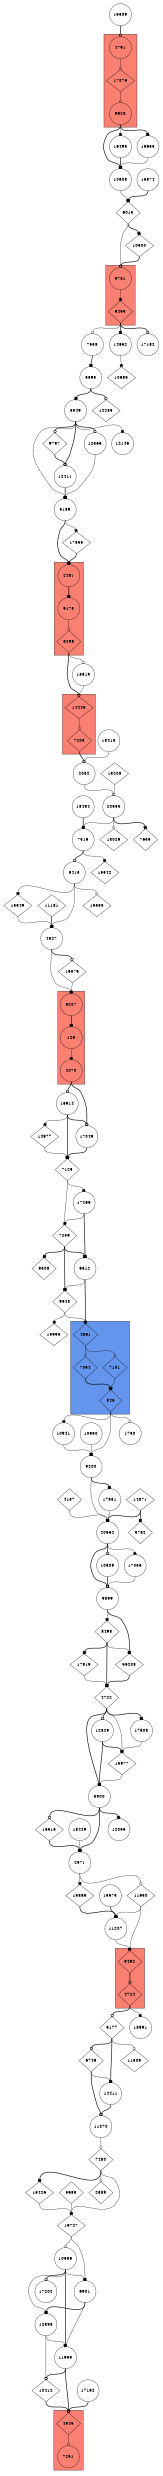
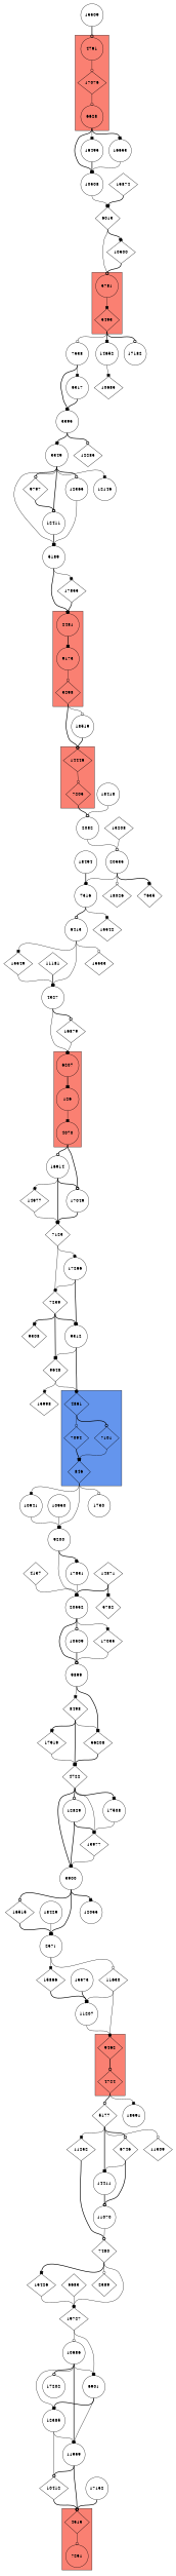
  digraph {
    node [shape=ellipse]
    edge [arrowhead=odot headport=n style=solid tailport=s]
    2481 [height=1 width=1]
    9173 [height=1 width=1]
    3298 [height=1 shape=diamond width=1]
    14446 [height=1 shape=diamond width=1]
    7205 [height=1 shape=diamond width=1]
    6207 [height=1 width=1]
    126 [height=1 width=1]
    4070 [height=1 width=1]
    4861 [height=1 shape=diamond width=1]
    7094 [height=1 shape=diamond width=1]
    7101 [height=1 shape=diamond width=1]
    846 [height=1 shape=diamond width=1]
    9462 [height=1 shape=diamond width=1]
    4724 [height=1 shape=diamond width=1]
-   4545 [height=1 shape=diamond width=1]
+   4545 [height=1 shape=diamond width=1 label=4515]
    7251 [height=1 width=1]
    5781 [height=1 width=1]
    5493 [height=1 shape=diamond width=1]
    4791 [height=1 width=1]
    17076 [height=1 shape=diamond width=1]
    6628 [height=1 width=1]
    18519 [height=1 width=1]
    2082 [height=1 width=1]
    16914 [height=1 width=1]
    17049 [height=1 width=1]
    9200 [height=1 width=1]
    10941 [height=1 width=1]
    n28 [height=1 label=1730 width=1]
    5177 [height=1 shape=diamond width=1]
    18591 [height=1 width=1]
    7538 [height=1 width=1]
    14652 [height=1 width=1]
    17182 [height=1 width=1]
    10508 [height=1 width=1]
    n35 [height=1 label=16495 width=1]
    16653 [height=1 width=1]
    20535 [height=1 width=1]
    7123 [height=1 shape=diamond width=1]
    14977 [height=1 shape=diamond width=1]
    17831 [height=1 width=1]
    20552 [height=1 width=1]
    6746 [height=1 shape=diamond width=1]
+   11252 [height=1 shape=diamond width=1]
    14411 [height=1 width=1]
    11309 [height=1 shape=diamond width=1]
    3395 [height=1 width=1]
+   6317 [height=1 width=1]
    10685 [height=1 shape=diamond width=1]
    6013 [height=1 shape=diamond width=1]
    7316 [height=1 width=1]
    7635 [height=1 shape=diamond width=1]
    18026 [height=1 shape=diamond width=1]
    6413 [height=1 width=1]
    15542 [height=1 shape=diamond width=1]
    4327 [height=1 width=1]
    15549 [height=1 shape=diamond width=1]
    15533 [height=1 shape=diamond width=1]
    16879 [height=1 shape=diamond width=1]
    7239 [height=1 shape=diamond width=1]
    17266 [height=1 width=1]
    9308 [height=1 shape=diamond width=1]
    9312 [height=1 width=1]
    9648 [height=1 shape=diamond width=1]
    15998 [height=1 shape=diamond width=1]
    9899 [height=1 width=1]
    10509 [height=1 width=1]
-   17035 [height=1 width=1]
+   17035 [height=1 shape=diamond width=1]
    8498 [height=1 shape=diamond width=1]
    n69 [height=1 label=56208 shape=diamond width=1]
    4722 [height=1 shape=diamond width=1]
    17919 [height=1 shape=diamond width=1]
    3900 [height=1 width=1]
    12829 [height=1 width=1]
    13977 [height=1 shape=diamond width=1]
    17508 [height=1 width=1]
    2571 [height=1 width=1]
    16515 [height=1 shape=diamond width=1]
    12055 [height=1 width=1]
    11630 [height=1 shape=diamond width=1]
    15866 [height=1 shape=diamond width=1]
    11207 [height=1 width=1]
    11070 [height=1 width=1]
    n83 [height=1 label=7480 shape=diamond width=1]
    2389 [height=1 shape=diamond width=1]
    15426 [height=1 shape=diamond width=1]
    19727 [height=1 shape=diamond width=1]
    6901 [height=1 width=1]
    10686 [height=1 width=1]
    11959 [height=1 width=1]
    12385 [height=1 width=1]
    17202 [height=1 width=1]
    10412 [height=1 shape=diamond width=1]
    17152 [height=1 width=1]
    5683 [height=1 shape=diamond width=1]
    15573 [height=1 width=1]
    18429 [height=1 width=1]
    4137 [height=1 shape=diamond width=1]
    14871 [height=1 shape=diamond width=1]
    5782 [height=1 shape=diamond width=1]
    10950 [height=1 width=1]
    11181 [height=1 shape=diamond width=1]
    18494 [height=1 width=1]
    13208 [height=1 shape=diamond width=1]
    18418 [height=1 width=1]
    5189 [height=1 width=1]
    17855 [height=1 shape=diamond width=1]
    3349 [height=1 width=1]
    9797 [height=1 shape=diamond width=1]
    12411 [height=1 width=1]
    12146 [height=1 width=1]
    12365 [height=1 width=1]
    12285 [height=1 shape=diamond width=1]
    10500 [height=1 shape=diamond width=1]
    15509 [height=1 width=1]
-   15874 [height=1 width=1]
+   15874 [height=1 shape=diamond width=1]
    subgraph cluster_1 {
      fillcolor=salmon
      style=filled
      2481
      9173
      3298
    }
    subgraph cluster_2 {
      fillcolor=salmon
      style=filled
      14446
      7205
    }
    subgraph cluster_3 {
      fillcolor=salmon
      style=filled
      6207
      126
      4070
    }
    subgraph cluster_4 {
      fillcolor=cornflowerblue
      style=filled
      4861
      7094
      7101
      846
    }
    subgraph cluster_5 {
      fillcolor=salmon
      style=filled
      9462
      4724
    }
    subgraph cluster_6 {
      fillcolor=salmon
      style=filled
      4545
      7251
    }
    subgraph cluster_7 {
      fillcolor=salmon
      style=filled
      5781
      5493
    }
    subgraph cluster_8 {
      fillcolor=salmon
      style=filled
      4791
      17076
      6628
    }
    2481 -> 9173 [arrowhead=box style=bold]
    9173 -> 3298
    3298 -> 14446 [style=bold]
    3298 -> 18519
    14446 -> 7205
    7205 -> 2082 [style=bold]
    6207 -> 126 [arrowhead=box style=bold]
    126 -> 4070 [arrowhead=box]
    4070 -> 16914 [style=bold]
    4070 -> 17049 [style=bold]
    4861 -> 7094
-   4861 -> 7101
+   4861 -> 7101 [style=bold]
    7094 -> 846 [arrowhead=box style=bold]
    7101 -> 846 [arrowhead=box]
    846 -> 9200 [arrowhead=box]
    846 -> 10941 [arrowhead=box]
    846 -> n28
    9462 -> 4724 [style=bold]
    4724 -> 5177 [style=bold]
    4724 -> 18591 [arrowhead=box]
    4545 -> 7251
    5781 -> 5493 [arrowhead=box]
    5493 -> 7538
    5493 -> 14652 [arrowhead=box style=bold]
    5493 -> 17182 [style=bold]
    4791 -> 17076
    17076 -> 6628
    6628 -> 10508 [style=bold]
    6628 -> n35 [arrowhead=box]
    6628 -> 16653 [arrowhead=box style=bold]
-   18519 -> 14446
+   18519 -> 14446 [style=bold]
    2082 -> 20535
    16914 -> 17049 [style=bold]
    16914 -> 7123 [style=bold]
    16914 -> 14977 [arrowhead=box]
    17049 -> 7123 [arrowhead=box style=bold]
    9200 -> 17831 [arrowhead=box style=bold]
    9200 -> 20552 [arrowhead=box]
    10941 -> 9200 [arrowhead=box]
    5177 -> 6746 [style=bold]
+   5177 -> 11252 [arrowhead=box]
    5177 -> 14411 [arrowhead=box style=bold]
    5177 -> 11309
    7538 -> 3395 [arrowhead=box style=bold]
+   7538 -> 6317 [arrowhead=box]
    14652 -> 10685 [arrowhead=box]
    10508 -> 6013 [arrowhead=box]
    n35 -> 10508 [arrowhead=box style=bold]
    16653 -> 10508 [arrowhead=box]
    20535 -> 7316 [arrowhead=box]
    20535 -> 7635 [arrowhead=box style=bold]
    20535 -> 18026
    7123 -> 7239
    7123 -> 17266 [arrowhead=box]
    14977 -> 7123 [arrowhead=box]
    17831 -> 20552 [arrowhead=box]
    20552 -> 9899 [style=bold]
    20552 -> 10509 [style=bold]
    20552 -> 17035 [arrowhead=box]
    6746 -> 14411
    6746 -> 11070 [style=bold]
+   11252 -> n83 [style=bold]
    14411 -> 11070 [style=bold]
    3395 -> 3349 [arrowhead=box style=bold]
    3395 -> 12285 [style=bold]
+   6317 -> 3395 [style=bold]
    6013 -> 5781
    6013 -> 10500 [arrowhead=box style=bold]
    7316 -> 6413 [style=bold]
    7316 -> 15542 [arrowhead=box]
    6413 -> 4327 [arrowhead=box]
    6413 -> 15549 [arrowhead=box]
    6413 -> 15533
    4327 -> 6207 [arrowhead=box]
    4327 -> 16879 [style=bold]
    15549 -> 4327 [arrowhead=box]
    16879 -> 6207 [arrowhead=box]
    7239 -> 9308 [arrowhead=box style=bold]
    7239 -> 9312 [arrowhead=box style=bold]
    7239 -> 9648 [arrowhead=box style=bold]
    17266 -> 7239 [arrowhead=box]
    17266 -> 9312 [arrowhead=box style=bold]
    9312 -> 4861 [style=bold]
    9312 -> 9648 [arrowhead=box]
    9648 -> 4861 [arrowhead=box]
    9648 -> 15998 [arrowhead=box]
    9899 -> 8498 [arrowhead=box]
    9899 -> n69 [arrowhead=box style=bold]
    10509 -> 9899 [style=bold]
    17035 -> 9899
    8498 -> n69
    8498 -> 4722 [arrowhead=box style=bold]
    8498 -> 17919 [arrowhead=box style=bold]
    n69 -> 4722 [arrowhead=box style=bold]
    4722 -> 3900 [style=bold]
    4722 -> 12829 [style=bold]
    4722 -> 13977 [arrowhead=box]
    4722 -> 17508 [arrowhead=box style=bold]
    17919 -> 4722
    3900 -> 2571 [arrowhead=box style=bold]
    3900 -> 16515 [style=bold]
    3900 -> 12055 [arrowhead=box style=bold]
    12829 -> 3900 [arrowhead=box style=bold]
    12829 -> 13977 [style=bold]
    13977 -> 3900
    17508 -> 13977
    2571 -> 11630
    2571 -> 15866 [arrowhead=box]
    16515 -> 2571 [arrowhead=box style=bold]
    11630 -> 9462
    11630 -> 11207 [arrowhead=box]
    15866 -> 11207 [arrowhead=box style=bold]
    11207 -> 9462 [arrowhead=box]
    11070 -> n83
    n83 -> 2389
    n83 -> 15426 [arrowhead=box style=bold]
    n83 -> 19727
    15426 -> 19727
    19727 -> 6901 [arrowhead=box]
    19727 -> 10686
    6901 -> 11959
    6901 -> 12385 [arrowhead=box style=bold]
    10686 -> 6901 [arrowhead=box]
    10686 -> 11959 [style=bold]
    10686 -> 12385
    10686 -> 17202 [style=bold]
    11959 -> 4545 [style=bold]
    11959 -> 10412 [style=bold]
    12385 -> 11959 [arrowhead=box]
    12385 -> 10412
    10412 -> 4545 [style=bold]
    17152 -> 4545 [style=bold]
    5683 -> 19727 [arrowhead=box]
    15573 -> 11207 [style=bold]
    18429 -> 2571
    4137 -> 20552 [arrowhead=box]
    14871 -> 20552 [style=bold]
    14871 -> 5782 [arrowhead=box style=bold]
    10950 -> 9200 [arrowhead=box]
    11181 -> 4327 [style=bold]
    18494 -> 7316 [style=bold]
    13208 -> 20535
    18418 -> 2082
    5189 -> 2481 [arrowhead=box style=bold]
    5189 -> 17855 [arrowhead=box]
    17855 -> 2481 [style=bold]
    3349 -> 5189 [arrowhead=box]
    3349 -> 9797 [style=bold]
    3349 -> 12411 [style=bold]
    3349 -> 12146 [arrowhead=box]
    3349 -> 12365 [style=bold]
    9797 -> 12411 [style=bold]
    12411 -> 5189 [arrowhead=box style=bold]
    12365 -> 5189 [arrowhead=box]
    10500 -> 5781 [style=bold]
    15509 -> 4791 [style=bold]
    15874 -> 6013 [arrowhead=box style=bold]
  }
